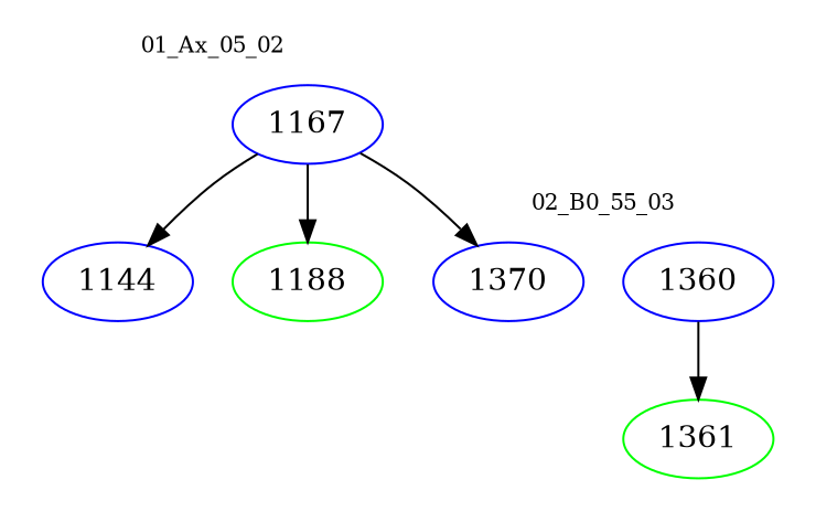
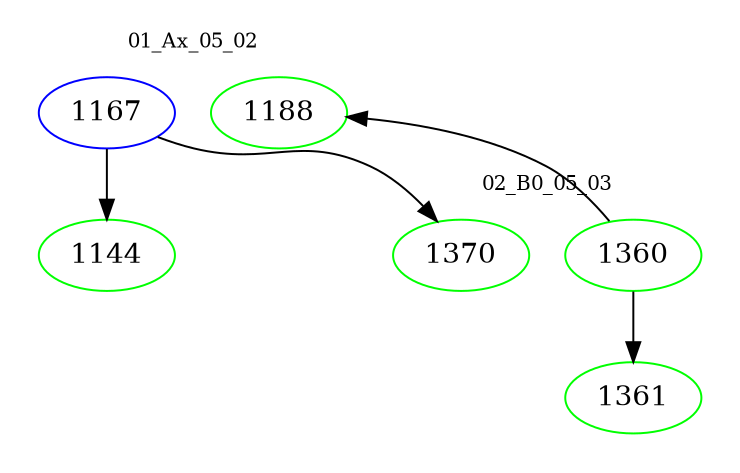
  digraph {
    node [color=green]
    edge [color=black]
    n1 [color=blue label=1167]
-   n2 [color=blue label=1144]
+   n2 [label=1144]
    n3 [label=1188]
-   n4 [color=blue label=1360]
+   n4 [label=1360]
    n5 [label=1361]
-   n6 [color=blue label=1370]
+   n6 [label=1370]
    subgraph cluster_1 {
      color=white
      fontsize=10
      label="01_Ax_05_02"
      n1
      n2
      n3
    }
    subgraph cluster_2 {
      color=white
      fontsize=10
-     label="02_B0_55_03"
+     label="02_B0_05_03"
      n4
      n5
      n6
    }
    n1 -> n2
-   n1 -> n3
+   n4 -> n3
    n1 -> n6
    n4 -> n5
  }
